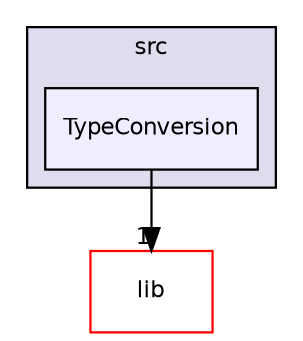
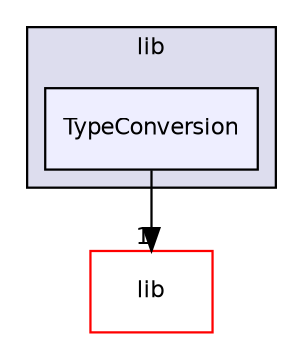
  digraph {
    compound=true
    node [fontname=Helvetica fontsize=10 shape=box style=filled]
    n1 [fillcolor="#eeeeff" label=TypeConversion pencolor=black]
    n2 [color=red fillcolor=white label=lib]
    subgraph cluster_1 {
      bgcolor="#ddddee"
      fontname=Helvetica
      fontsize=10
-     label=src
+     label=lib
      pencolor=black
      n1
    }
    n1 -> n2 [headlabel=1 labeldistance=1.5 labelfontname=Helvetica labelfontsize=10]
  }
